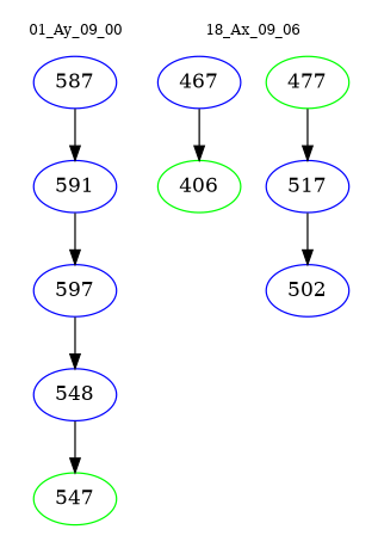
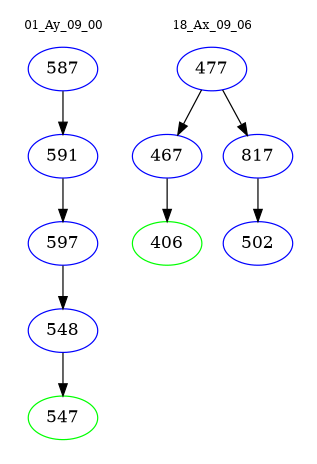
  digraph {
    node [color=blue]
    edge [color=black]
    n1 [label=587]
    n2 [label=548]
    n3 [label=591]
    n4 [color=green label=547]
    n5 [label=597]
-   n6 [color=green label=477]
+   n6 [label=477]
    n7 [label=467]
-   n8 [label=517]
+   n8 [label=817]
    n9 [color=green label=406]
    n10 [label=502]
    subgraph cluster_1 {
      color=white
      fontsize=10
      label="01_Ay_09_00"
      n1
      n2
      n3
      n4
      n5
    }
    subgraph cluster_2 {
      color=white
      fontsize=10
      label="18_Ax_09_06"
      n6
      n7
      n8
      n9
      n10
    }
    n1 -> n3
    n2 -> n4
    n3 -> n5
    n5 -> n2
+   n6 -> n7
    n6 -> n8
    n7 -> n9
    n8 -> n10
  }
